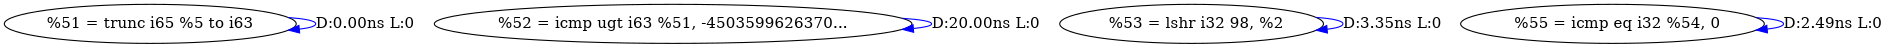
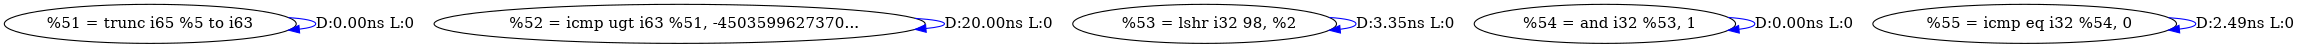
  digraph {
    edge [color=blue]
    n1 [label="%51 = trunc i65 %5 to i63"]
-   n2 [label="%52 = icmp ugt i63 %51, -4503599626370..."]
+   n2 [label="  %52 = icmp ugt i63 %51, -4503599627370..."]
    n3 [label="  %53 = lshr i32 98, %2"]
+   n4 [label="  %54 = and i32 %53, 1"]
    n5 [label="  %55 = icmp eq i32 %54, 0"]
    n1 -> n1 [label="D:0.00ns L:0"]
    n2 -> n2 [label="D:20.00ns L:0"]
    n3 -> n3 [label="D:3.35ns L:0"]
+   n4 -> n4 [label="D:0.00ns L:0"]
    n5 -> n5 [label="D:2.49ns L:0"]
  }
